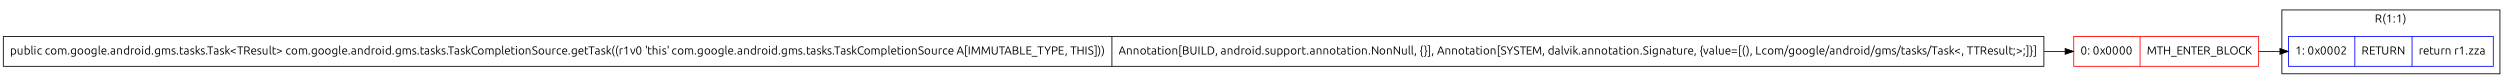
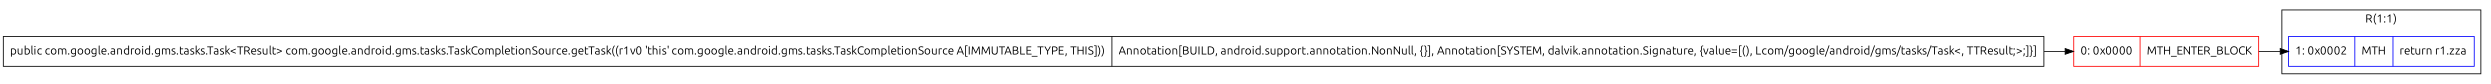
  digraph {
    rankdir=LR
    fontname=Ubuntu
    node [shape=record fontname=Ubuntu]
    edge [fontname=Ubuntu]
-   n1 [color=blue label="{1\:\ 0x0002|RETURN\l|return r1.zza\l}"]
+   n1 [color=blue label="{1\:\ 0x0002|MTH\l|return r1.zza\l}"]
    n2 [color=red label="{0\:\ 0x0000|MTH_ENTER_BLOCK\l}"]
    n3 [label="{public com.google.android.gms.tasks.Task\<TResult\> com.google.android.gms.tasks.TaskCompletionSource.getTask((r1v0 'this' com.google.android.gms.tasks.TaskCompletionSource A[IMMUTABLE_TYPE, THIS]))  | Annotation[BUILD, android.support.annotation.NonNull, \{\}], Annotation[SYSTEM, dalvik.annotation.Signature, \{value=[(), Lcom\/google\/android\/gms\/tasks\/Task\<, TTResult;\>;]\}]\l}"]
    subgraph cluster_1 {
      label="R(1:1)"
      n1
    }
    n2 -> n1
    n3 -> n2
  }
